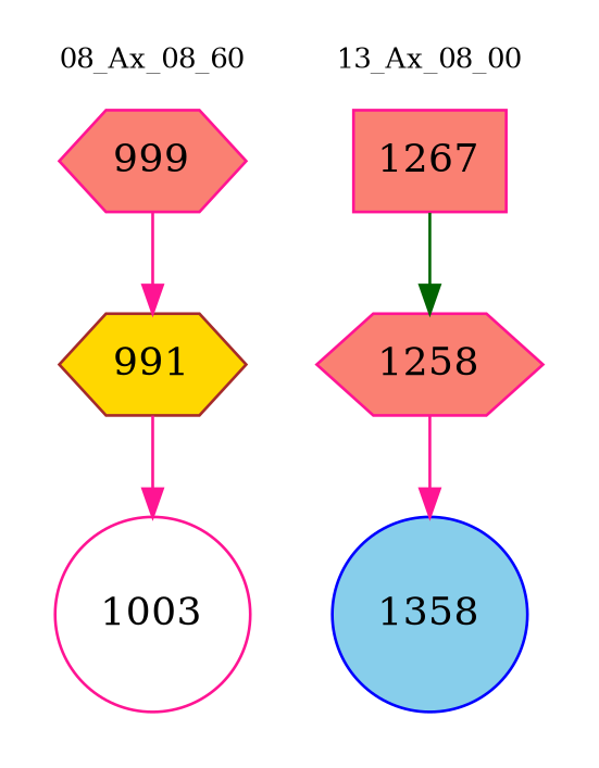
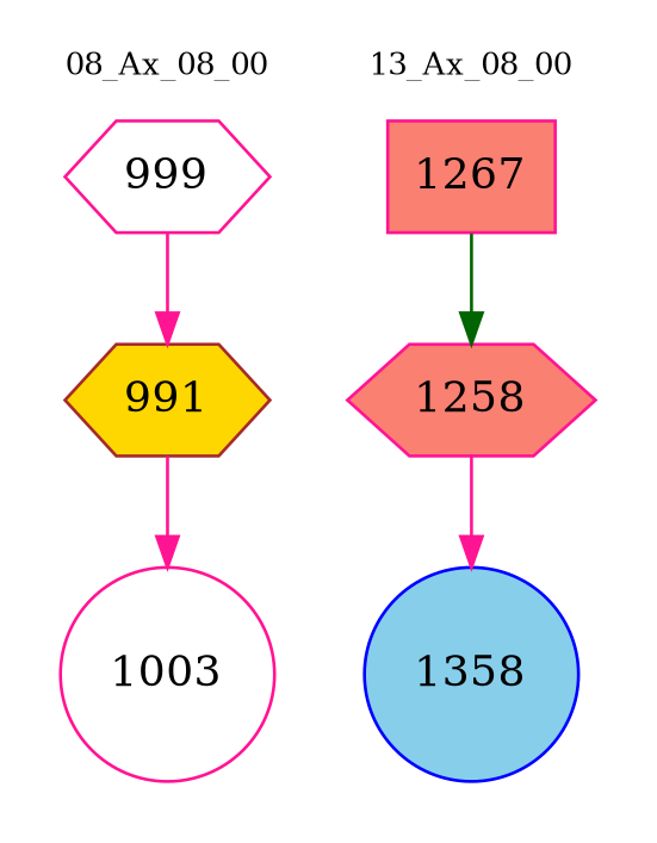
  digraph {
    node [color=deeppink fillcolor=white shape=hexagon style=filled]
    edge [color=deeppink]
-   n1 [fillcolor=salmon label=999]
+   n1 [label=999]
    n2 [color=brown fillcolor=gold label=991]
    n3 [label=1003 shape=circle]
    n4 [fillcolor=salmon label=1267 shape=box]
    n5 [fillcolor=salmon label=1258]
    n6 [color=blue fillcolor=skyblue label=1358 shape=circle]
    subgraph cluster_1 {
      color=white
      fontsize=10
-     label="08_Ax_08_60"
+     label="08_Ax_08_00"
      n1
      n2
      n3
    }
    subgraph cluster_2 {
      color=white
      fontsize=10
      label="13_Ax_08_00"
      n4
      n5
      n6
    }
    n1 -> n2
    n2 -> n3
    n4 -> n5 [color=darkgreen]
    n5 -> n6
  }
